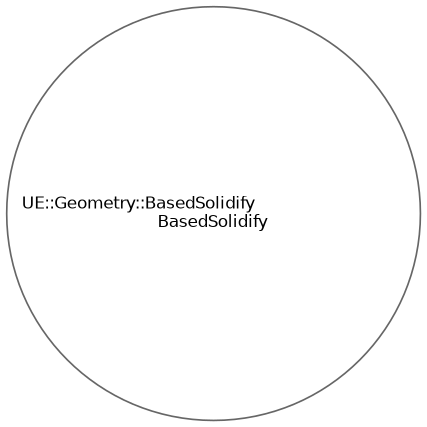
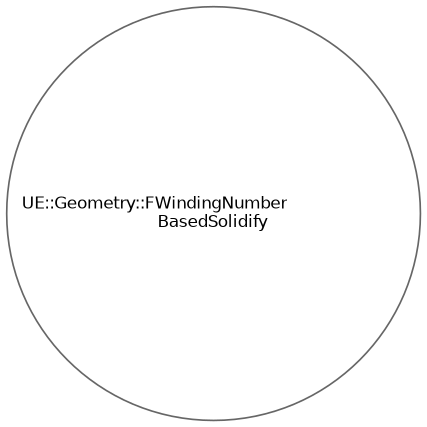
  digraph {
    rankdir=LR
-   n1 [color=grey40 fillcolor=white fontname=Helvetica fontsize=10 height=0.2 label="UE::Geometry::BasedSolidify\lBasedSolidify" shape=circle style=filled width=0.4]
+   n1 [color=grey40 fillcolor=white fontname=Helvetica fontsize=10 height=0.2 label="UE::Geometry::FWindingNumber\lBasedSolidify" shape=circle style=filled width=0.4]
  }
